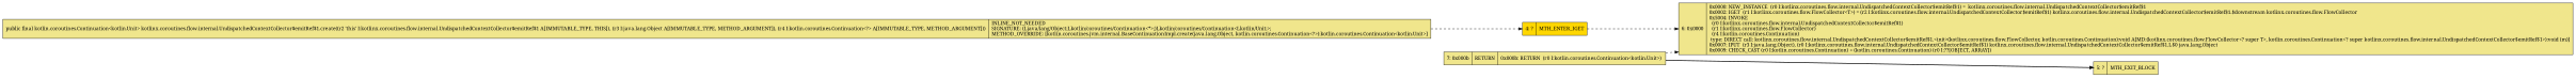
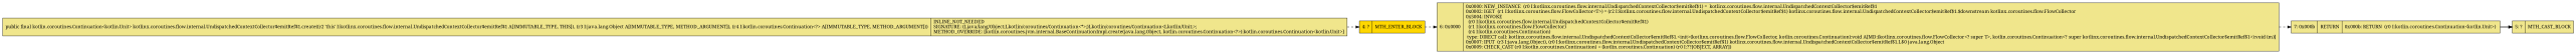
  digraph {
    fontname="Noto Serif"
    rankdir=LR
    node [fillcolor=khaki fontname="Noto Serif" shape=record style=filled]
    edge [fontname="Noto Serif" style=dashed]
-   n1 [fillcolor=gold label="{4\:\ ?|MTH_ENTER_IGET\l}"]
+   n1 [fillcolor=gold label="{4\:\ ?|MTH_ENTER_BLOCK\l}"]
    n2 [label="{6\:\ 0x0000|0x0000: NEW_INSTANCE  (r0 I:kotlinx.coroutines.flow.internal.UndispatchedContextCollector$emitRef$1) =  kotlinx.coroutines.flow.internal.UndispatchedContextCollector$emitRef$1 \l0x0002: IGET  (r1 I:kotlinx.coroutines.flow.FlowCollector\<T\>) = (r2 I:kotlinx.coroutines.flow.internal.UndispatchedContextCollector$emitRef$1) kotlinx.coroutines.flow.internal.UndispatchedContextCollector$emitRef$1.$downstream kotlinx.coroutines.flow.FlowCollector \l0x5004: INVOKE  \l  (r0 I:kotlinx.coroutines.flow.internal.UndispatchedContextCollector$emitRef$1)\l  (r1 I:kotlinx.coroutines.flow.FlowCollector)\l  (r4 I:kotlin.coroutines.Continuation)\l type: DIRECT call: kotlinx.coroutines.flow.internal.UndispatchedContextCollector$emitRef$1.\<init\>(kotlinx.coroutines.flow.FlowCollector, kotlin.coroutines.Continuation):void A[MD:(kotlinx.coroutines.flow.FlowCollector\<? super T\>, kotlin.coroutines.Continuation\<? super kotlinx.coroutines.flow.internal.UndispatchedContextCollector$emitRef$1\>):void (m)]\l0x0007: IPUT  (r3 I:java.lang.Object), (r0 I:kotlinx.coroutines.flow.internal.UndispatchedContextCollector$emitRef$1) kotlinx.coroutines.flow.internal.UndispatchedContextCollector$emitRef$1.L$0 java.lang.Object \l0x0009: CHECK_CAST (r0 I:kotlin.coroutines.Continuation) = (kotlin.coroutines.Continuation) (r0 I:??[OBJECT, ARRAY]) \l}"]
    n3 [label="{7\:\ 0x000b|RETURN\l|0x000b: RETURN  (r0 I:kotlin.coroutines.Continuation\<kotlin.Unit\>) \l}"]
-   n4 [label="{5\:\ ?|MTH_EXIT_BLOCK\l}"]
+   n4 [label="{5\:\ ?|MTH_CAST_BLOCK\l}"]
    n5 [label="{public final kotlin.coroutines.Continuation\<kotlin.Unit\> kotlinx.coroutines.flow.internal.UndispatchedContextCollector$emitRef$1.create((r2 'this' I:kotlinx.coroutines.flow.internal.UndispatchedContextCollector$emitRef$1 A[IMMUTABLE_TYPE, THIS]), (r3 I:java.lang.Object A[IMMUTABLE_TYPE, METHOD_ARGUMENT]), (r4 I:kotlin.coroutines.Continuation\<?\> A[IMMUTABLE_TYPE, METHOD_ARGUMENT]))  | INLINE_NOT_NEEDED\lSIGNATURE: (Ljava\/lang\/Object;Lkotlin\/coroutines\/Continuation\<*\>;)Lkotlin\/coroutines\/Continuation\<Lkotlin\/Unit;\>;\lMETHOD_OVERRIDE: [kotlin.coroutines.jvm.internal.BaseContinuationImpl.create(java.lang.Object, kotlin.coroutines.Continuation\<?\>):kotlin.coroutines.Continuation\<kotlin.Unit\>]\l}"]
    n1 -> n2
-   n3 -> n2
+   n2 -> n3
    n3 -> n4 [style=bold]
    n5 -> n1
  }
